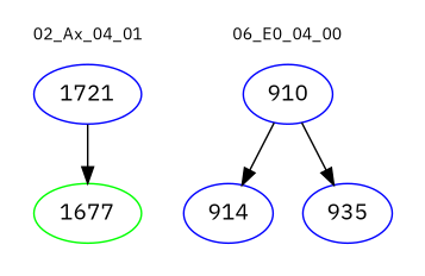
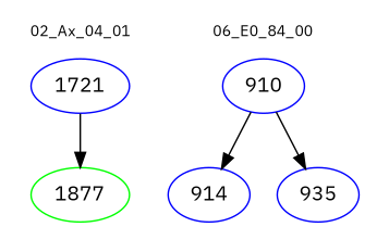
  digraph {
    fontname="IBM Plex Sans"
    node [color=blue fontname="IBM Plex Sans"]
    edge [color=black fontname="IBM Plex Sans"]
    n1 [label=1721]
-   n2 [color=green label=1677]
+   n2 [color=green label=1877]
    n3 [label=910]
    n4 [label=914]
    n5 [label=935]
    subgraph cluster_1 {
      color=white
      fontsize=10
      label="02_Ax_04_01"
      n1
      n2
    }
    subgraph cluster_2 {
      color=white
      fontsize=10
-     label="06_E0_04_00"
+     label="06_E0_84_00"
      n3
      n4
      n5
    }
    n1 -> n2
    n3 -> n4
    n3 -> n5
  }
